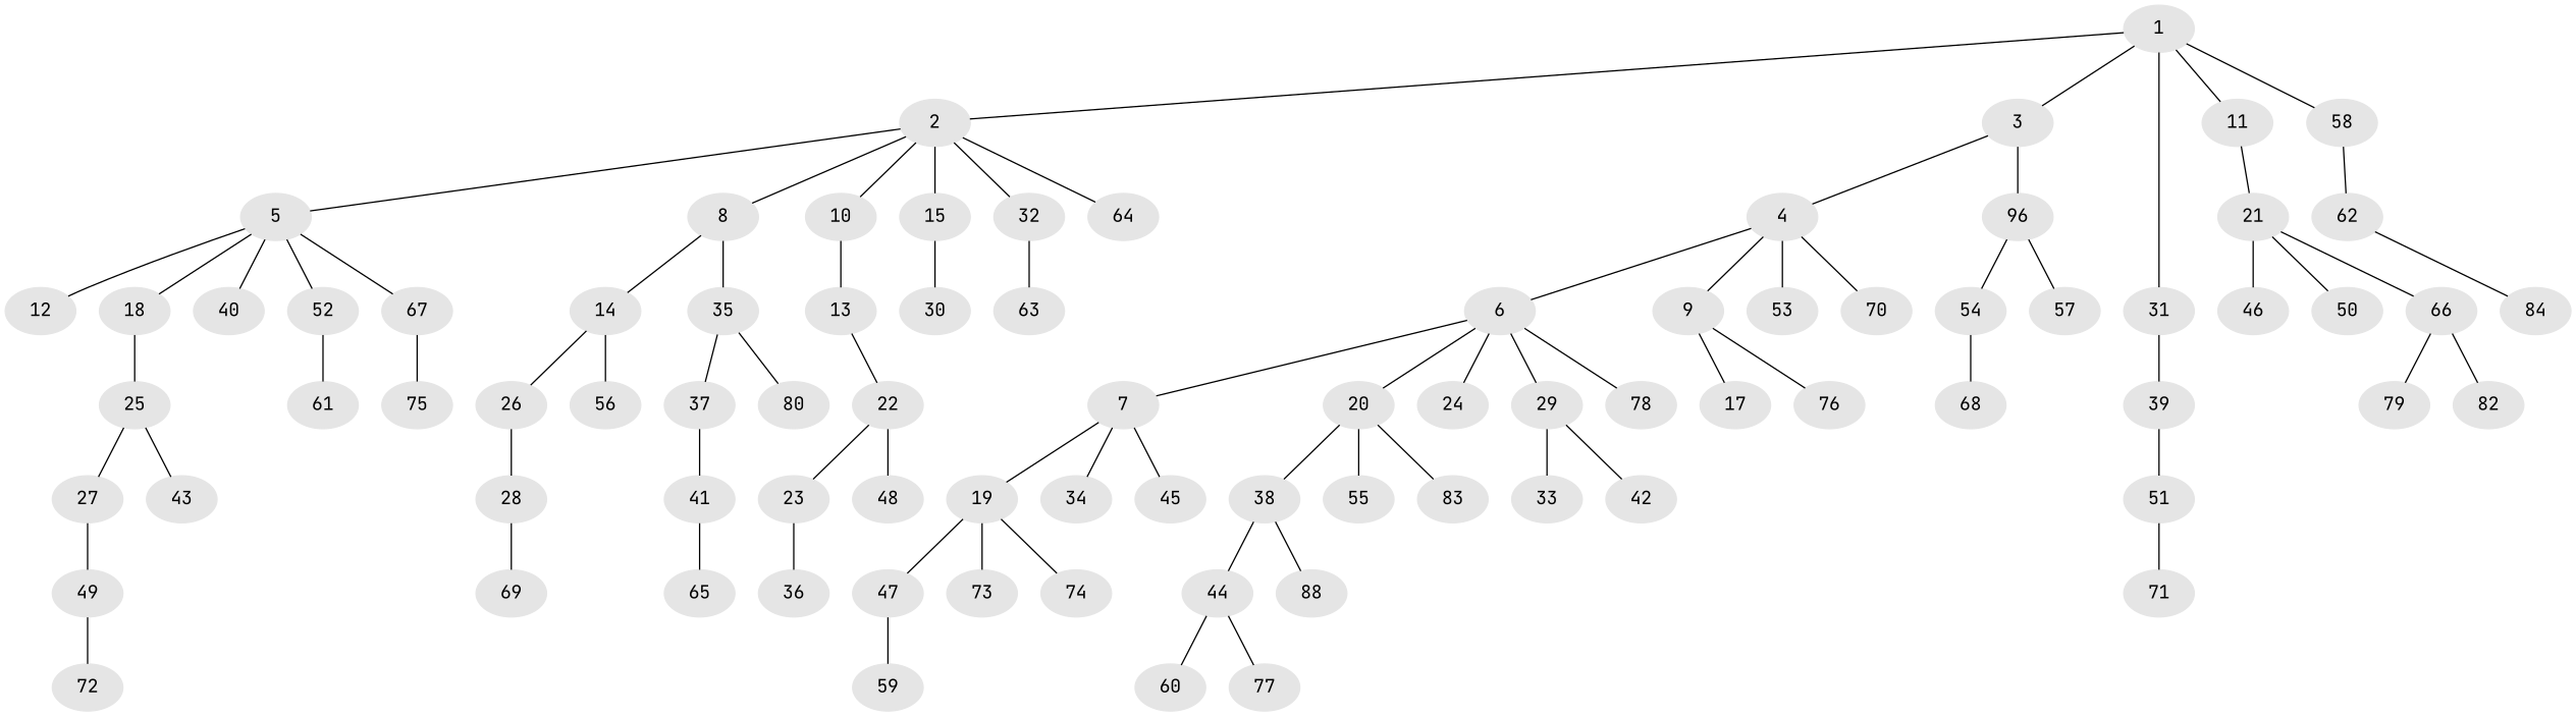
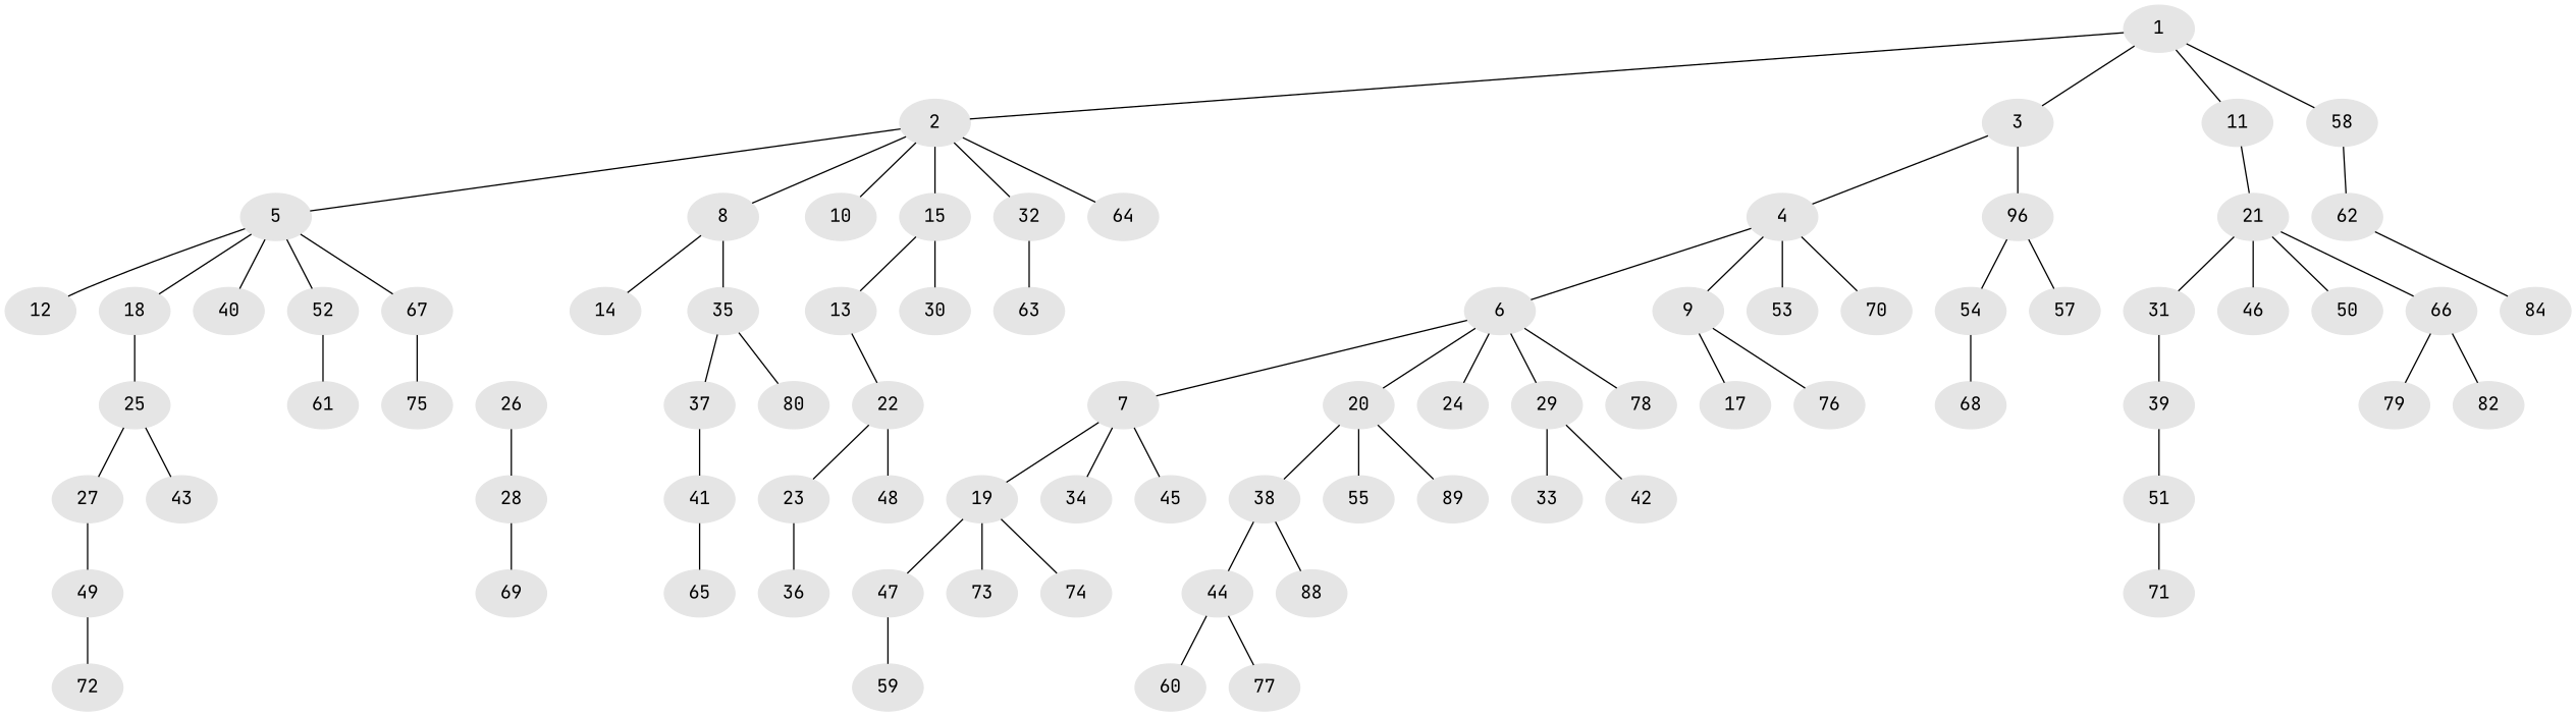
  graph {
    fontname="JetBrains Mono"
    node [color=gray90 fontname="JetBrains Mono" style=filled]
    edge [fontname="JetBrains Mono"]
    1
    2
    3
    11
    31
    58
    5
    8
    10
    15
    32
    64
    4
    n14 [label=96]
    21
    39
    62
    12
    18
    40
    52
    67
    14
    35
    13
    30
    63
    6
    9
    53
    70
    54
    57
    7
    20
    24
    29
    78
    17
    76
    25
    61
    75
    19
    34
    45
    38
    55
-   83
+   83 [label=89]
    33
    42
    47
    73
    74
    26
-   56
    37
    80
    22
    46
    50
    66
    23
    48
    28
    68
    27
    43
    59
    44
    n71 [label=88]
    79
    82
    36
    49
    69
    72
    51
    41
    65
    60
    77
    71
    84
    1 -- 2
    1 -- 3
    1 -- 11
-   1 -- 31
+   21 -- 31
    1 -- 58
    2 -- 5
    2 -- 8
    2 -- 10
    2 -- 15
    2 -- 32
    2 -- 64
    3 -- 4
    3 -- n14
    11 -- 21
    31 -- 39
    58 -- 62
    5 -- 12
    5 -- 18
    5 -- 40
    5 -- 52
    5 -- 67
    8 -- 14
    8 -- 35
-   10 -- 13
+   15 -- 13
    15 -- 30
    32 -- 63
    4 -- 6
    4 -- 9
    4 -- 53
    4 -- 70
    n14 -- 54
    n14 -- 57
    21 -- 46
    21 -- 50
    21 -- 66
    39 -- 51
    62 -- 84
    18 -- 25
    52 -- 61
    67 -- 75
-   14 -- 26
-   14 -- 56
    35 -- 37
    35 -- 80
    13 -- 22
    6 -- 7
    6 -- 20
    6 -- 24
    6 -- 29
    6 -- 78
    9 -- 17
    9 -- 76
    54 -- 68
    7 -- 19
    7 -- 34
    7 -- 45
    20 -- 38
    20 -- 55
    20 -- 83
    29 -- 33
    29 -- 42
    25 -- 27
    25 -- 43
    19 -- 47
    19 -- 73
    19 -- 74
    38 -- 44
    38 -- n71
    47 -- 59
    26 -- 28
    37 -- 41
    22 -- 23
    22 -- 48
    66 -- 79
    66 -- 82
    23 -- 36
    28 -- 69
    27 -- 49
    44 -- 60
    44 -- 77
    49 -- 72
    51 -- 71
    41 -- 65
  }
